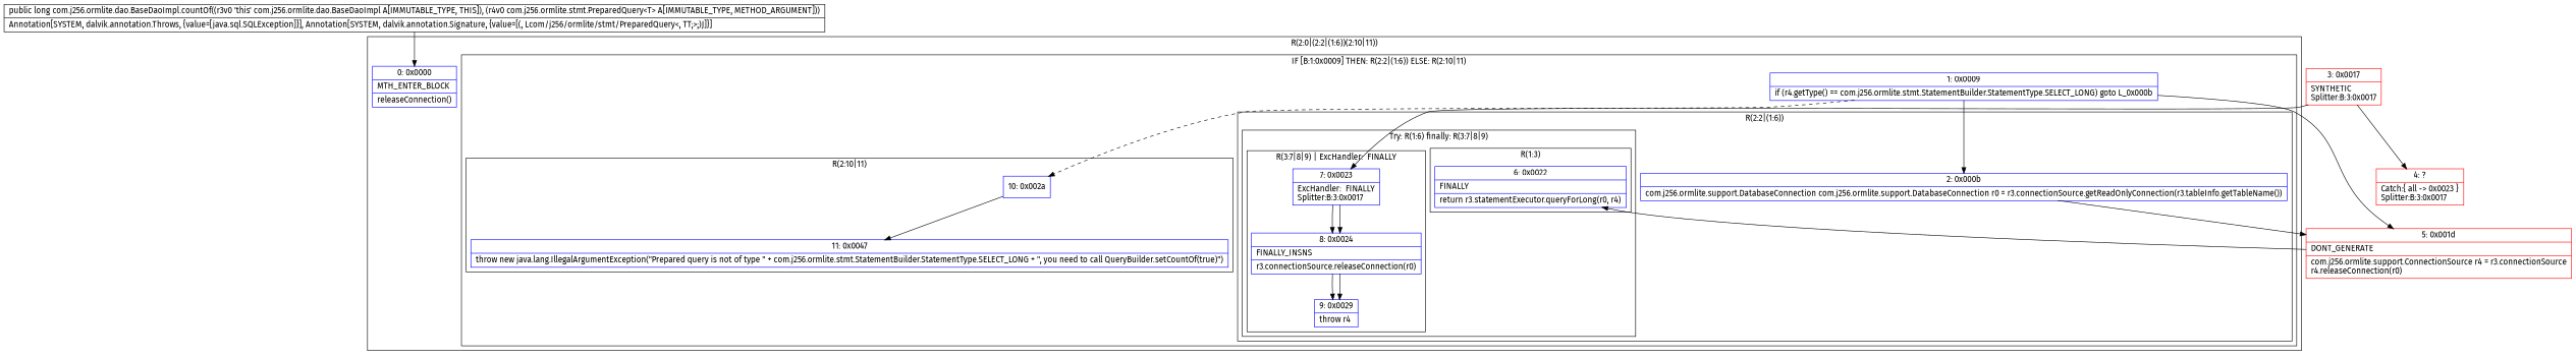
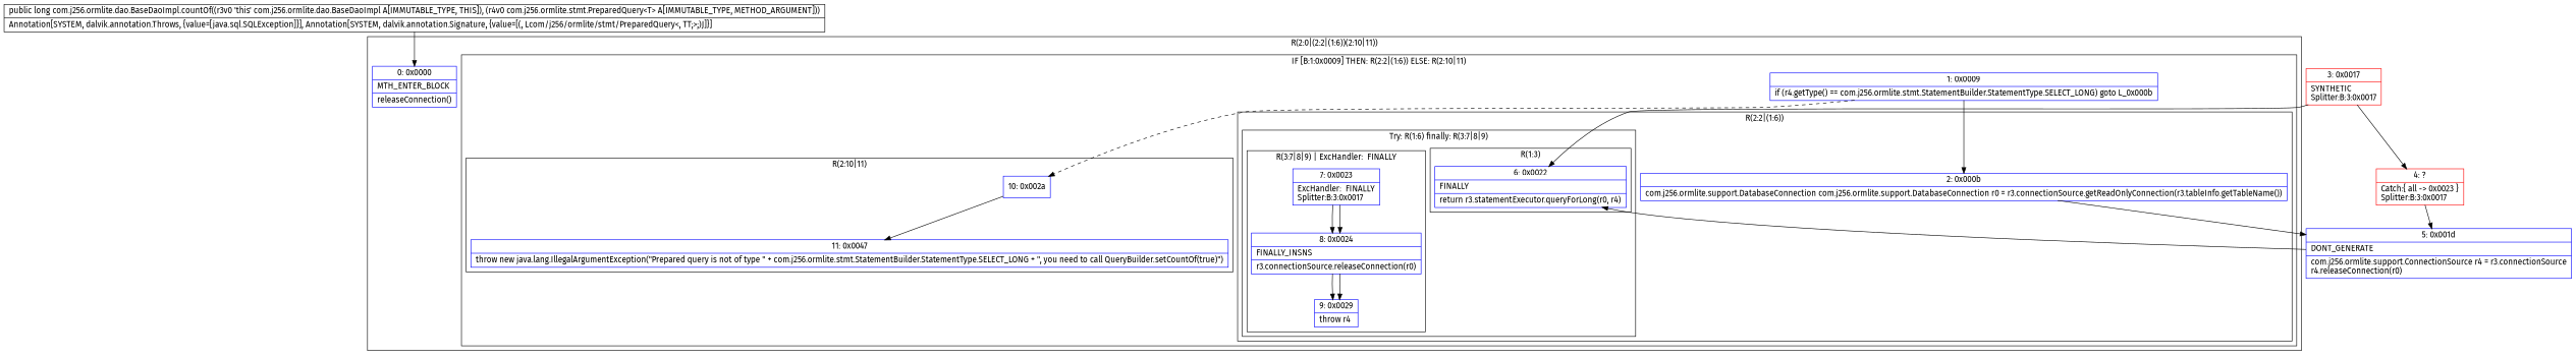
  digraph {
    fontname="Fira Sans"
    node [color=blue fontname="Fira Sans" shape=record]
    edge [fontname="Fira Sans"]
    n1 [label="{6\:\ 0x0022|FINALLY\l|return r3.statementExecutor.queryForLong(r0, r4)\l}"]
    n2 [label="{7\:\ 0x0023|ExcHandler:  FINALLY\lSplitter:B:3:0x0017\l}"]
    n3 [label="{8\:\ 0x0024|FINALLY_INSNS\l|r3.connectionSource.releaseConnection(r0)\l}"]
    n4 [label="{9\:\ 0x0029|throw r4\l}"]
    n5 [label="{2\:\ 0x000b|com.j256.ormlite.support.DatabaseConnection com.j256.ormlite.support.DatabaseConnection r0 = r3.connectionSource.getReadOnlyConnection(r3.tableInfo.getTableName())\l}"]
    n6 [label="{10\:\ 0x002a}"]
    n7 [label="{11\:\ 0x0047|throw new java.lang.IllegalArgumentException(\"Prepared query is not of type \" + com.j256.ormlite.stmt.StatementBuilder.StatementType.SELECT_LONG + \", you need to call QueryBuilder.setCountOf(true)\")\l}"]
    n8 [label="{1\:\ 0x0009|if (r4.getType() == com.j256.ormlite.stmt.StatementBuilder.StatementType.SELECT_LONG) goto L_0x000b\l}"]
    n9 [label="{0\:\ 0x0000|MTH_ENTER_BLOCK\l|releaseConnection()\l}"]
-   n10 [color=red label="{5\:\ 0x001d|DONT_GENERATE\l|com.j256.ormlite.support.ConnectionSource r4 = r3.connectionSource\lr4.releaseConnection(r0)\l}"]
+   n10 [label="{5\:\ 0x001d|DONT_GENERATE\l|com.j256.ormlite.support.ConnectionSource r4 = r3.connectionSource\lr4.releaseConnection(r0)\l}"]
    n11 [color=red label="{3\:\ 0x0017|SYNTHETIC\lSplitter:B:3:0x0017\l}"]
    n12 [color=red label="{4\:\ ?|Catch:\{ all \-\> 0x0023 \}\lSplitter:B:3:0x0017\l}"]
    n13 [label="{public long com.j256.ormlite.dao.BaseDaoImpl.countOf((r3v0 'this' com.j256.ormlite.dao.BaseDaoImpl A[IMMUTABLE_TYPE, THIS]), (r4v0 com.j256.ormlite.stmt.PreparedQuery\<T\> A[IMMUTABLE_TYPE, METHOD_ARGUMENT]))  | Annotation[SYSTEM, dalvik.annotation.Throws, \{value=[java.sql.SQLException]\}], Annotation[SYSTEM, dalvik.annotation.Signature, \{value=[(, Lcom\/j256\/ormlite\/stmt\/PreparedQuery\<, TT;\>;)J]\}]\l}" color=""]
    subgraph cluster_1 {
      label="R(2:0|(2:2|(1:6))(2:10|11))"
      n9
      subgraph cluster_2 {
        label="IF [B:1:0x0009] THEN: R(2:2|(1:6)) ELSE: R(2:10|11)"
        n8
        subgraph cluster_3 {
          label="R(2:2|(1:6))"
          n5
          subgraph cluster_4 {
            label="Try: R(1:6) finally: R(3:7|8|9)"
            subgraph cluster_5 {
              label="R(1:3)"
              n1
            }
            subgraph cluster_6 {
              label="R(3:7|8|9) | ExcHandler:  FINALLY\l"
              n2
              n3
              n4
            }
          }
        }
        subgraph cluster_7 {
          label="R(2:10|11)"
          n6
          n7
        }
      }
    }
    subgraph cluster_8 {
      label="R(3:7|8|9) | ExcHandler:  FINALLY\l"
    }
    n2 -> n3
    n2 -> n3
    n3 -> n4
    n3 -> n4
    n5 -> n10
    n6 -> n7
    n8 -> n5
    n8 -> n6 [style=dashed]
    n10 -> n1
-   n11 -> n2
+   n11 -> n1
    n11 -> n12
-   n8 -> n10
+   n12 -> n10
    n13 -> n9
  }
